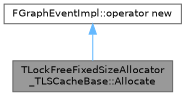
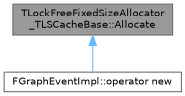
  digraph {
    rankdir=TB
    node [fontname=Helvetica fontsize=10 shape=box style=filled]
    n1 [color=gray40 fillcolor=grey60 fontcolor=black height=0.2 label="TLockFreeFixedSizeAllocator\l_TLSCacheBase::Allocate" width=0.4]
    n2 [color=grey40 fillcolor=white height=0.2 label="FGraphEventImpl::operator new" width=0.4]
-   n2 -> n1 [color=steelblue1 dir=back fontname=Helvetica fontsize=10 labelfontname=Helvetica labelfontsize=10 style=solid]
+   n1 -> n2 [color=steelblue1 dir=back fontname=Helvetica fontsize=10 labelfontname=Helvetica labelfontsize=10 style=solid]
  }
